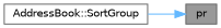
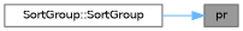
  digraph {
    rankdir=RL
    node [fontname=Helvetica fontsize=10 shape=box style=filled]
    n1 [color=gray40 fillcolor=grey60 fontcolor=black height=0.2 label=pr width=0.4]
-   n2 [color=grey40 fillcolor=white height=0.2 label="AddressBook::SortGroup" width=0.4]
+   n2 [color=grey40 fillcolor=white height=0.2 label="SortGroup::SortGroup" width=0.4]
    n1 -> n2 [color=steelblue1 dir=back fontname=Helvetica fontsize=10 labelfontname=Helvetica labelfontsize=10 style=solid]
  }
